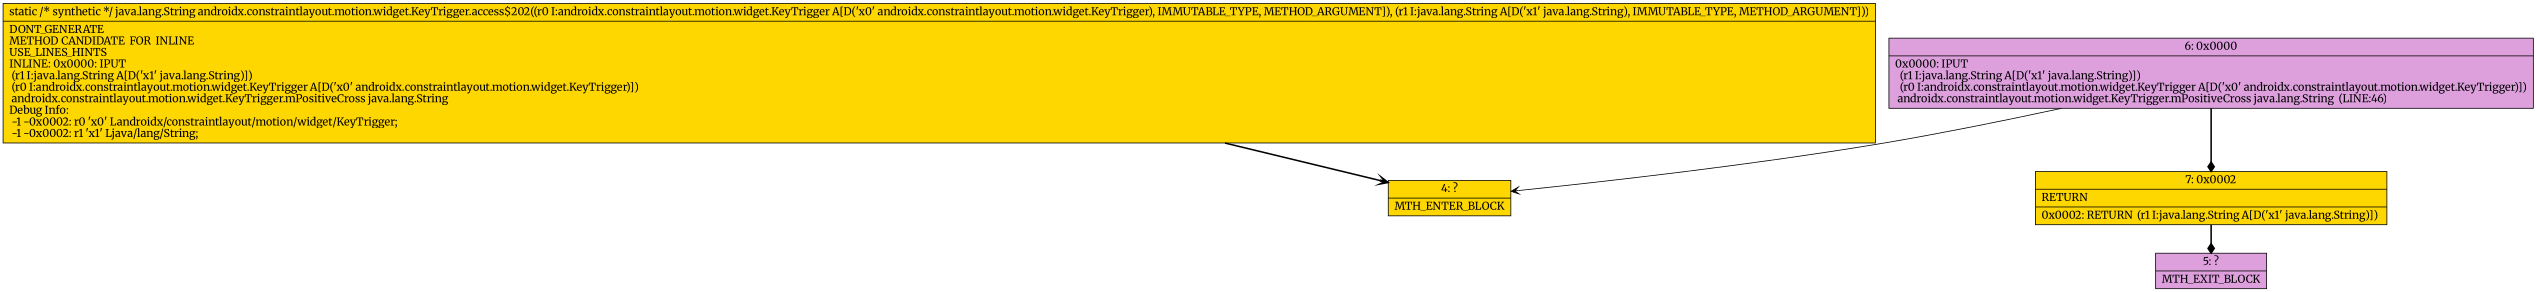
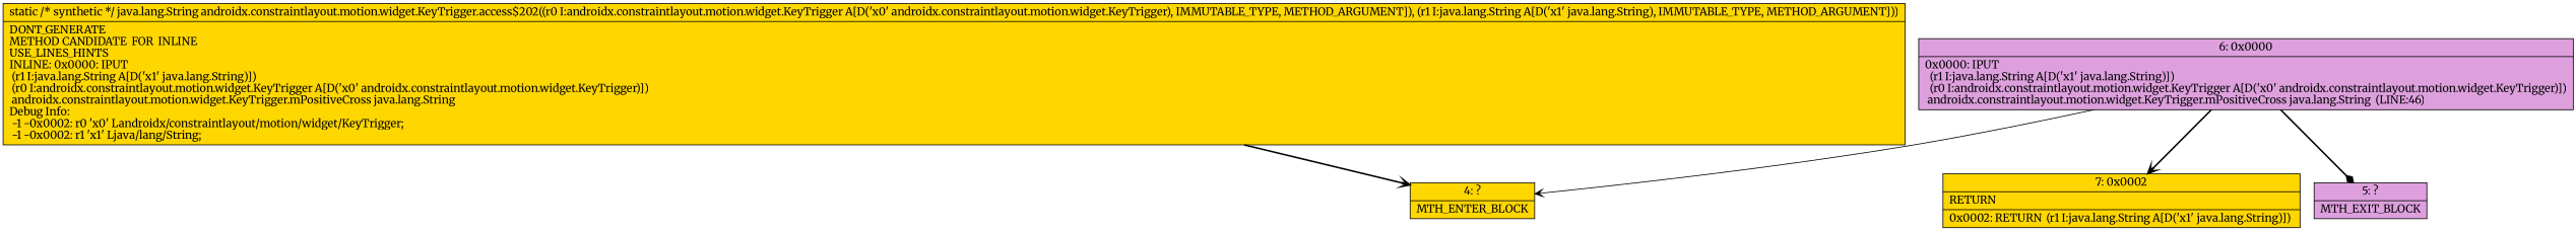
  digraph {
    fontname=Merriweather
    node [fillcolor=gold fontname=Merriweather shape=record style=filled]
    edge [arrowhead=vee fontname=Merriweather style=bold]
    n1 [label="{4\:\ ?|MTH_ENTER_BLOCK\l}"]
    n2 [fillcolor=plum label="{6\:\ 0x0000|0x0000: IPUT  \l  (r1 I:java.lang.String A[D('x1' java.lang.String)])\l  (r0 I:androidx.constraintlayout.motion.widget.KeyTrigger A[D('x0' androidx.constraintlayout.motion.widget.KeyTrigger)])\l androidx.constraintlayout.motion.widget.KeyTrigger.mPositiveCross java.lang.String  (LINE:46)\l}"]
    n3 [label="{7\:\ 0x0002|RETURN\l|0x0002: RETURN  (r1 I:java.lang.String A[D('x1' java.lang.String)]) \l}"]
    n4 [fillcolor=plum label="{5\:\ ?|MTH_EXIT_BLOCK\l}"]
    n5 [label="{static \/* synthetic *\/ java.lang.String androidx.constraintlayout.motion.widget.KeyTrigger.access$202((r0 I:androidx.constraintlayout.motion.widget.KeyTrigger A[D('x0' androidx.constraintlayout.motion.widget.KeyTrigger), IMMUTABLE_TYPE, METHOD_ARGUMENT]), (r1 I:java.lang.String A[D('x1' java.lang.String), IMMUTABLE_TYPE, METHOD_ARGUMENT]))  | DONT_GENERATE\lMETHOD_CANDIDATE_FOR_INLINE\lUSE_LINES_HINTS\lINLINE: 0x0000: IPUT  \l  (r1 I:java.lang.String A[D('x1' java.lang.String)])\l  (r0 I:androidx.constraintlayout.motion.widget.KeyTrigger A[D('x0' androidx.constraintlayout.motion.widget.KeyTrigger)])\l androidx.constraintlayout.motion.widget.KeyTrigger.mPositiveCross java.lang.String\lDebug Info:\l  \-1 \-0x0002: r0 'x0' Landroidx\/constraintlayout\/motion\/widget\/KeyTrigger;\l  \-1 \-0x0002: r1 'x1' Ljava\/lang\/String;\l}"]
    n2 -> n1 [style=solid]
-   n2 -> n3 [arrowhead=diamond]
-   n3 -> n4 [arrowhead=diamond]
+   n2 -> n3
+   n2 -> n4 [arrowhead=diamond]
    n5 -> n1
  }
